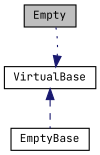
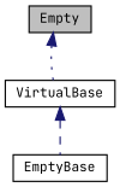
  digraph {
    fontname="JetBrains Mono"
    node [color=black fillcolor=white fontname="JetBrains Mono" fontsize=10 shape=record style=filled]
    edge [color=midnightblue dir=back fontname="JetBrains Mono" fontsize=10 labelfontname=Helvetica labelfontsize=10]
    n1 [fillcolor=grey75 fontcolor=black height=0.2 label=Empty width=0.4]
    n2 [height=0.2 label=VirtualBase width=0.4]
    n3 [height=0.2 label=EmptyBase width=0.4]
-   n2 -> n1 [style=dotted]
+   n1 -> n2 [style=dotted]
    n2 -> n3 [style=dashed]
  }
